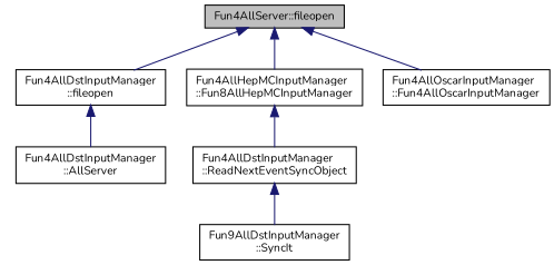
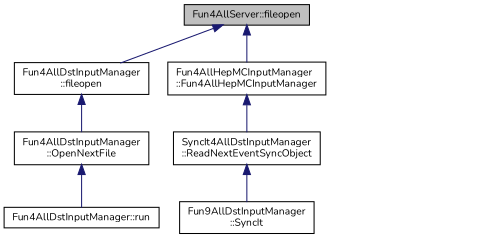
  digraph {
    fontname=Nunito
    rankdir=TB
    node [color=black fontname=Nunito fontsize=10 shape=record]
    edge [color=midnightblue dir=back fontname=Nunito fontsize=10 labelfontname=FreeSans labelfontsize=10 style=solid]
    n1 [fillcolor=grey75 fontcolor=black height=0.2 label="Fun4AllServer::fileopen" style=filled width=0.4]
    n2 [height=0.2 label="Fun4AllDstInputManager\l::fileopen" width=0.4]
-   n3 [height=0.2 label="Fun4AllHepMCInputManager\l::Fun8AllHepMCInputManager" width=0.4]
-   n4 [height=0.2 label="Fun4AllOscarInputManager\l::Fun4AllOscarInputManager" width=0.4]
-   n5 [height=0.2 label="Fun4AllDstInputManager\l::AllServer" width=0.4]
-   n6 [height=0.2 label="Fun4AllDstInputManager\l::ReadNextEventSyncObject" width=0.4]
+   n3 [height=0.2 label="Fun4AllHepMCInputManager\l::Fun4AllHepMCInputManager" width=0.4]
+   n5 [height=0.2 label="Fun4AllDstInputManager\l::OpenNextFile" width=0.4]
+   n6 [height=0.2 label="SyncIt4AllDstInputManager\l::ReadNextEventSyncObject" width=0.4]
+   n7 [height=0.2 label="Fun4AllDstInputManager::run" width=0.4]
    n8 [height=0.2 label="Fun9AllDstInputManager\l::SyncIt" width=0.4]
    n1 -> n2
    n1 -> n3
-   n1 -> n4
    n2 -> n5
    n3 -> n6
+   n5 -> n7
    n6 -> n8
  }
